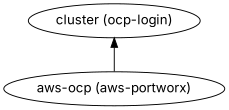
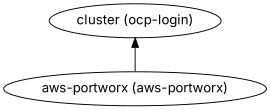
  digraph {
    rankdir=BT
    fontname=Inter
    node [fontname=Inter]
-   "aws-portworx (aws-portworx)" [label="aws-ocp (aws-portworx)"]
+   "aws-portworx (aws-portworx)"
    "cluster (ocp-login)"
    "aws-portworx (aws-portworx)" -> "cluster (ocp-login)" [fontname=Inter]
  }
